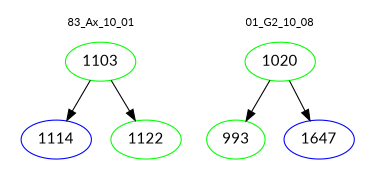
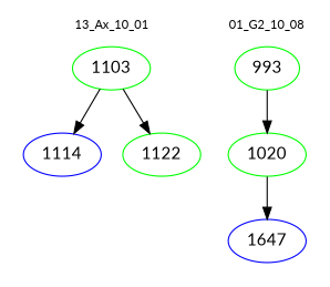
  digraph {
    fontname=Lato
    node [color=green fontname=Lato]
    edge [color=black fontname=Lato]
    n1 [label=1103]
    n2 [color=blue label=1114]
    n3 [label=1122]
    n4 [label=1020]
    n5 [label=993]
    n6 [color=blue label=1647]
    subgraph cluster_1 {
      color=white
      fontsize=10
-     label="83_Ax_10_01"
+     label="13_Ax_10_01"
      n1
      n2
      n3
    }
    subgraph cluster_2 {
      color=white
      fontsize=10
      label="01_G2_10_08"
      n4
      n5
      n6
    }
    n1 -> n2
    n1 -> n3
-   n4 -> n5
+   n5 -> n4
    n4 -> n6
  }
